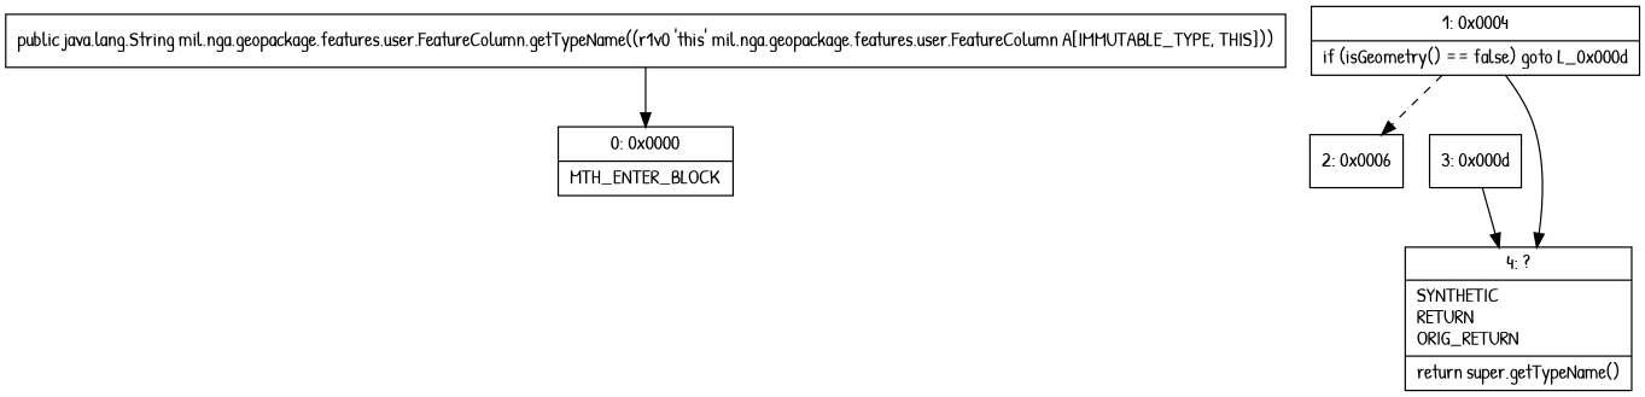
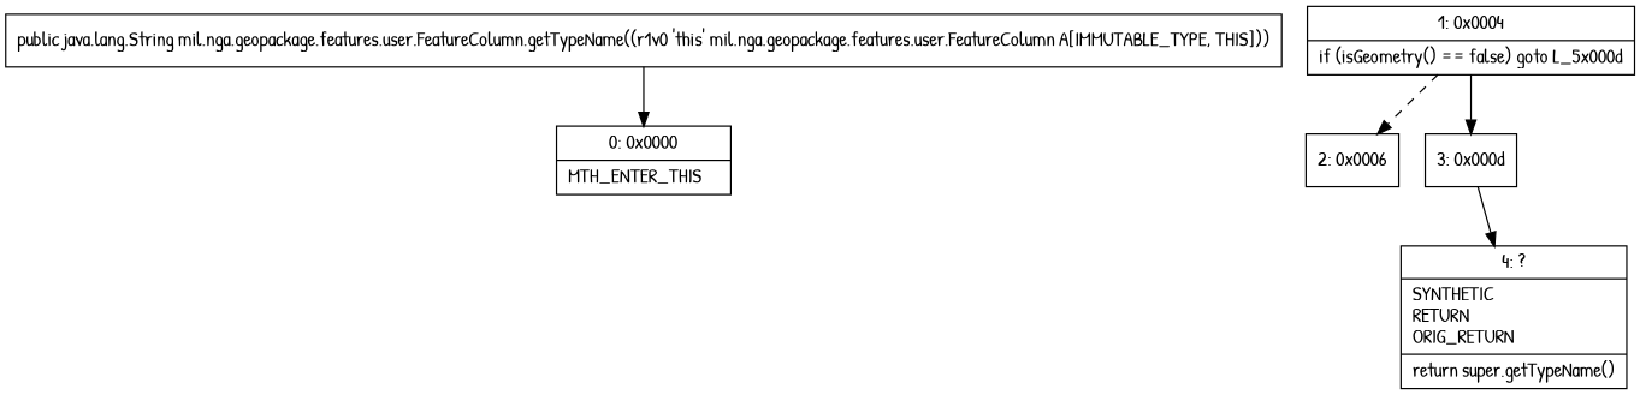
  digraph {
    fontname="Patrick Hand"
    node [fontname="Patrick Hand" shape=record]
    edge [fontname="Patrick Hand"]
-   n1 [label="{0\:\ 0x0000|MTH_ENTER_BLOCK\l}"]
-   n2 [label="{1\:\ 0x0004|if (isGeometry() == false) goto L_0x000d\l}"]
+   n1 [label="{0\:\ 0x0000|MTH_ENTER_THIS\l}"]
+   n2 [label="{1\:\ 0x0004|if (isGeometry() == false) goto L_5x000d\l}"]
    n3 [label="{2\:\ 0x0006}"]
    n4 [label="{3\:\ 0x000d}"]
    n5 [label="{4\:\ ?|SYNTHETIC\lRETURN\lORIG_RETURN\l|return super.getTypeName()\l}"]
    n6 [label="{public java.lang.String mil.nga.geopackage.features.user.FeatureColumn.getTypeName((r1v0 'this' mil.nga.geopackage.features.user.FeatureColumn A[IMMUTABLE_TYPE, THIS])) }"]
    n2 -> n3 [style=dashed]
-   n2 -> n5
+   n2 -> n4
    n4 -> n5
    n6 -> n1
  }
